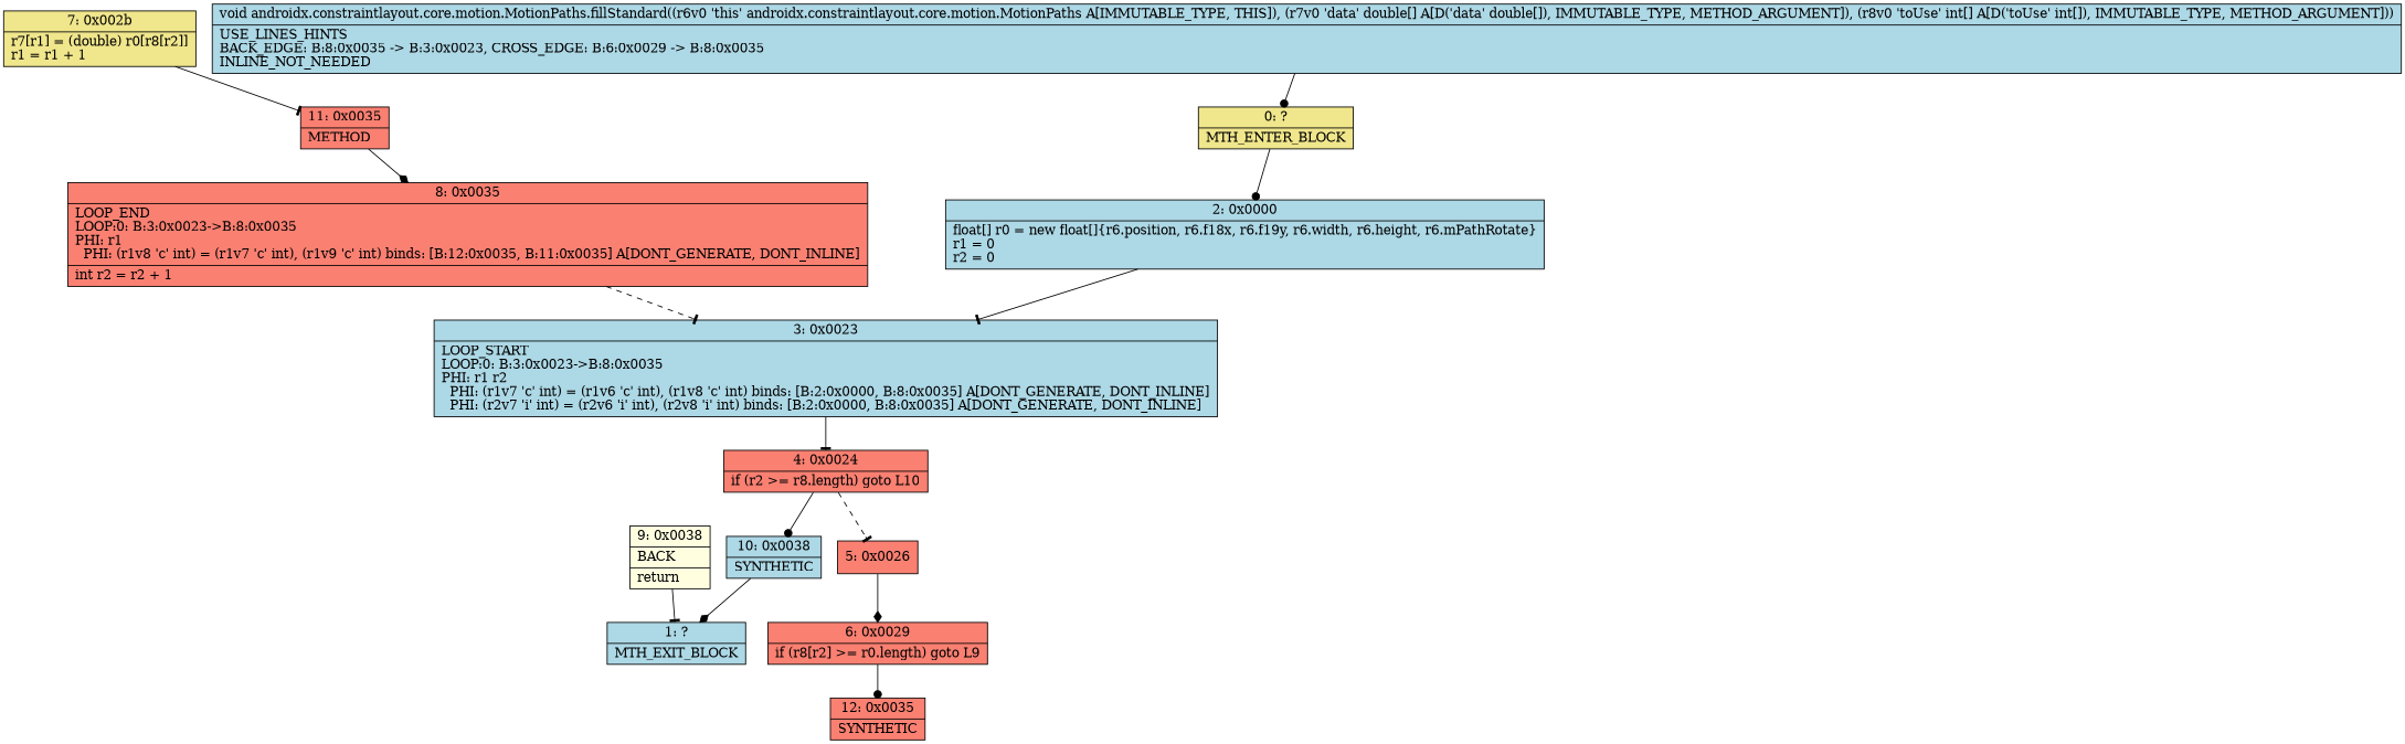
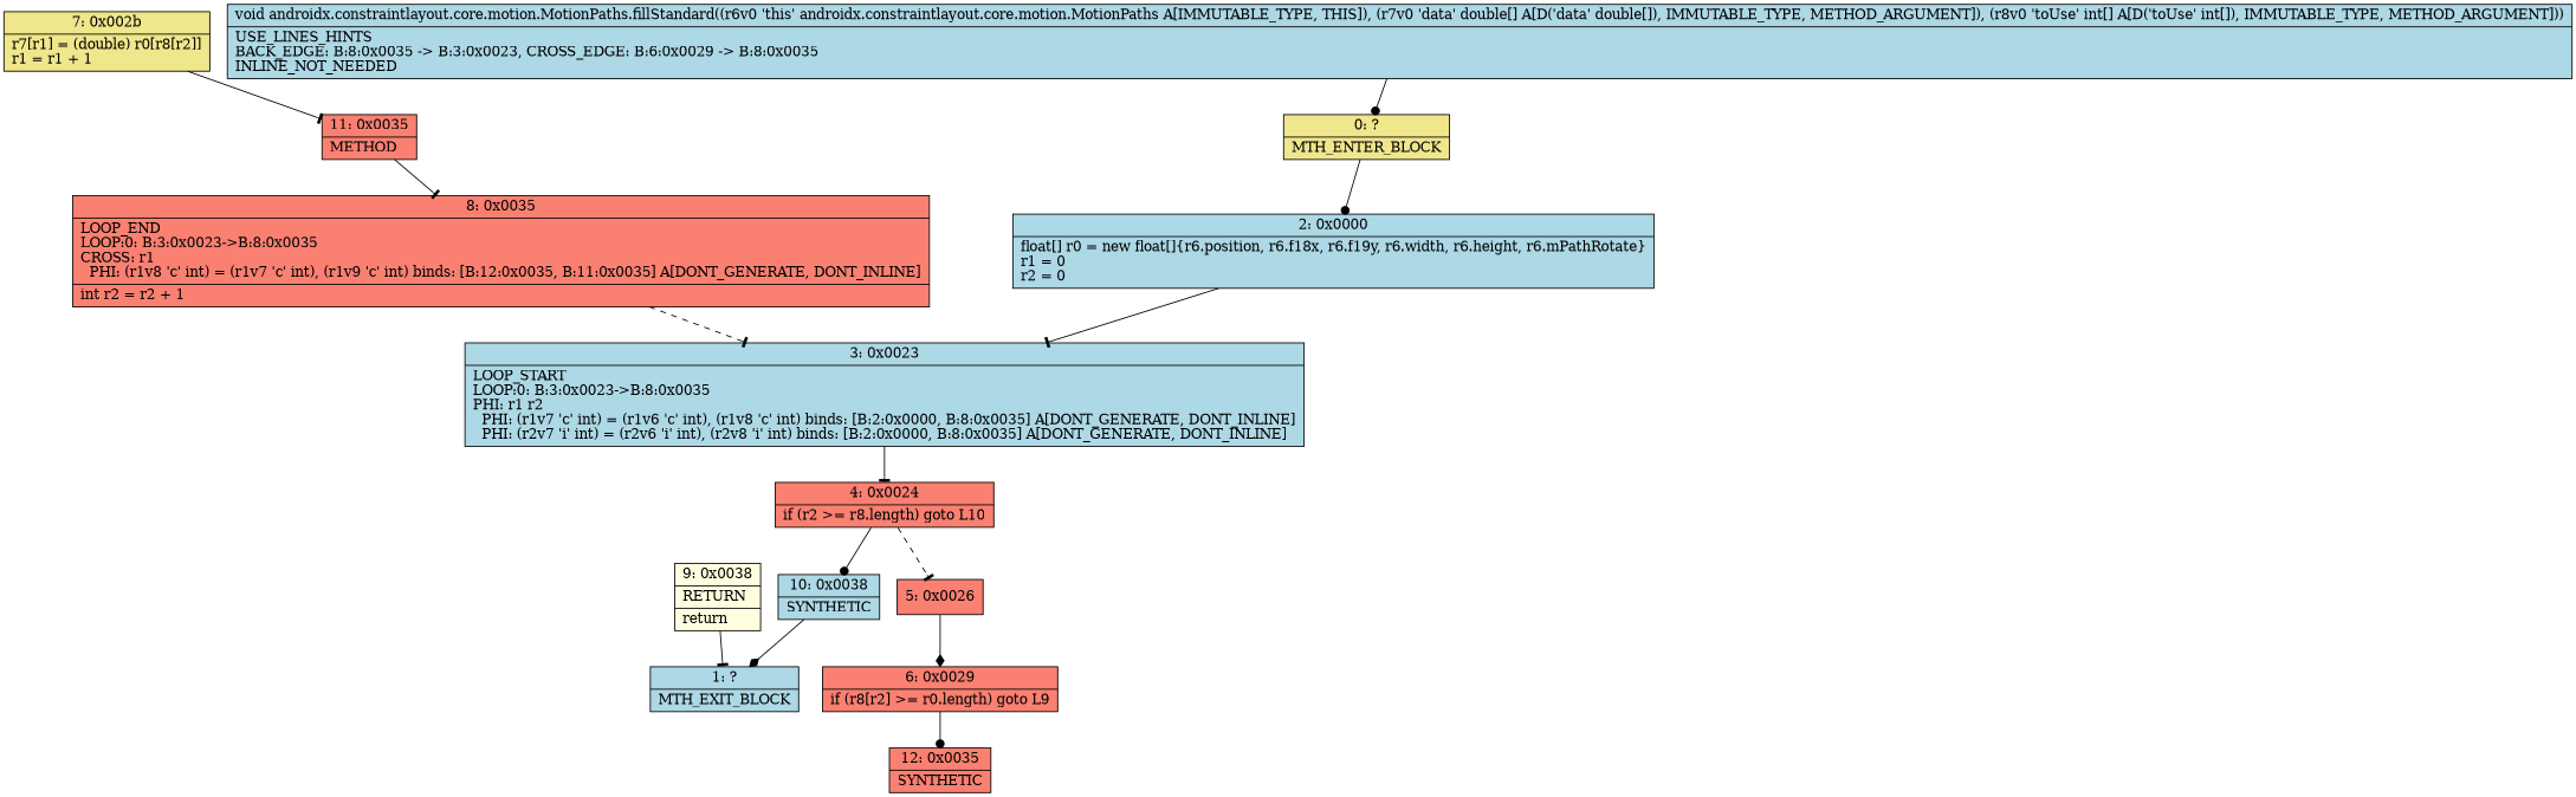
  digraph {
    node [fillcolor=salmon shape=record style=filled]
    edge [arrowhead=tee]
    n1 [fillcolor=khaki label="{0\:\ ?|MTH_ENTER_BLOCK\l}"]
    n2 [fillcolor=lightblue label="{2\:\ 0x0000|float[] r0 = new float[]\{r6.position, r6.f18x, r6.f19y, r6.width, r6.height, r6.mPathRotate\}\lr1 = 0\lr2 = 0\l}"]
    n3 [fillcolor=lightblue label="{3\:\ 0x0023|LOOP_START\lLOOP:0: B:3:0x0023\-\>B:8:0x0035\lPHI: r1 r2 \l  PHI: (r1v7 'c' int) = (r1v6 'c' int), (r1v8 'c' int) binds: [B:2:0x0000, B:8:0x0035] A[DONT_GENERATE, DONT_INLINE]\l  PHI: (r2v7 'i' int) = (r2v6 'i' int), (r2v8 'i' int) binds: [B:2:0x0000, B:8:0x0035] A[DONT_GENERATE, DONT_INLINE]\l}"]
    n4 [label="{4\:\ 0x0024|if (r2 \>= r8.length) goto L10\l}"]
    n5 [label="{5\:\ 0x0026}"]
    n6 [fillcolor=lightblue label="{10\:\ 0x0038|SYNTHETIC\l}"]
    n7 [label="{6\:\ 0x0029|if (r8[r2] \>= r0.length) goto L9\l}"]
    n8 [fillcolor=lightblue label="{1\:\ ?|MTH_EXIT_BLOCK\l}"]
    n9 [label="{12\:\ 0x0035|SYNTHETIC\l}"]
    n10 [fillcolor=khaki label="{7\:\ 0x002b|r7[r1] = (double) r0[r8[r2]]\lr1 = r1 + 1\l}"]
    n11 [label="{11\:\ 0x0035|METHOD\l}"]
-   n12 [label="{8\:\ 0x0035|LOOP_END\lLOOP:0: B:3:0x0023\-\>B:8:0x0035\lPHI: r1 \l  PHI: (r1v8 'c' int) = (r1v7 'c' int), (r1v9 'c' int) binds: [B:12:0x0035, B:11:0x0035] A[DONT_GENERATE, DONT_INLINE]\l|int r2 = r2 + 1\l}"]
-   n13 [fillcolor=lightyellow label="{9\:\ 0x0038|BACK\l|return\l}"]
+   n12 [label="{8\:\ 0x0035|LOOP_END\lLOOP:0: B:3:0x0023\-\>B:8:0x0035\lCROSS: r1 \l  PHI: (r1v8 'c' int) = (r1v7 'c' int), (r1v9 'c' int) binds: [B:12:0x0035, B:11:0x0035] A[DONT_GENERATE, DONT_INLINE]\l|int r2 = r2 + 1\l}"]
+   n13 [fillcolor=lightyellow label="{9\:\ 0x0038|RETURN\l|return\l}"]
    n14 [fillcolor=lightblue label="{void androidx.constraintlayout.core.motion.MotionPaths.fillStandard((r6v0 'this' androidx.constraintlayout.core.motion.MotionPaths A[IMMUTABLE_TYPE, THIS]), (r7v0 'data' double[] A[D('data' double[]), IMMUTABLE_TYPE, METHOD_ARGUMENT]), (r8v0 'toUse' int[] A[D('toUse' int[]), IMMUTABLE_TYPE, METHOD_ARGUMENT]))  | USE_LINES_HINTS\lBACK_EDGE: B:8:0x0035 \-\> B:3:0x0023, CROSS_EDGE: B:6:0x0029 \-\> B:8:0x0035\lINLINE_NOT_NEEDED\l}"]
    n1 -> n2 [arrowhead=dot]
    n2 -> n3
    n3 -> n4
    n4 -> n5 [style=dashed]
    n4 -> n6 [arrowhead=dot]
    n5 -> n7 [arrowhead=diamond]
    n6 -> n8 [arrowhead=diamond]
    n7 -> n9 [arrowhead=dot]
    n10 -> n11
-   n11 -> n12 [arrowhead=diamond]
+   n11 -> n12
    n12 -> n3 [style=dashed]
    n13 -> n8
    n14 -> n1 [arrowhead=dot]
  }
